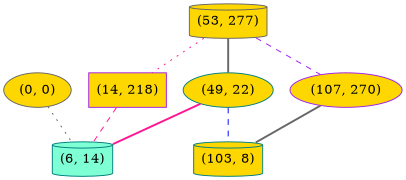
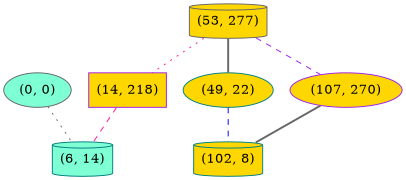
  graph {
    fontname="DejaVu Serif"
    node [color=teal fillcolor=gold fontname="DejaVu Serif" shape=ellipse style=filled]
    edge [color=gray40 fontname="DejaVu Serif" style=bold weight=3]
-   "(0, 0)" [color=gray40]
+   "(0, 0)" [color=gray40 fillcolor=aquamarine]
    "(6, 14)" [fillcolor=aquamarine shape=cylinder]
    "(53, 277)" [color=gray40 shape=cylinder]
    "(14, 218)" [color=purple shape=box]
    "(49, 22)"
    "(107, 270)" [color=purple]
-   "(103, 8)" [shape=cylinder]
+   "(103, 8)" [shape=cylinder label="(102, 8)"]
    "(0, 0)" -- "(6, 14)" [style=dotted weight=4]
    "(53, 277)" -- "(14, 218)" [color=deeppink style=dotted]
    "(53, 277)" -- "(49, 22)" [weight=1]
    "(53, 277)" -- "(107, 270)" [color=purple style=dashed]
    "(14, 218)" -- "(6, 14)" [color=deeppink style=dashed weight=1]
-   "(49, 22)" -- "(6, 14)" [color=deeppink]
    "(49, 22)" -- "(103, 8)" [color=blue style=dashed]
    "(107, 270)" -- "(103, 8)" [weight=1]
  }
